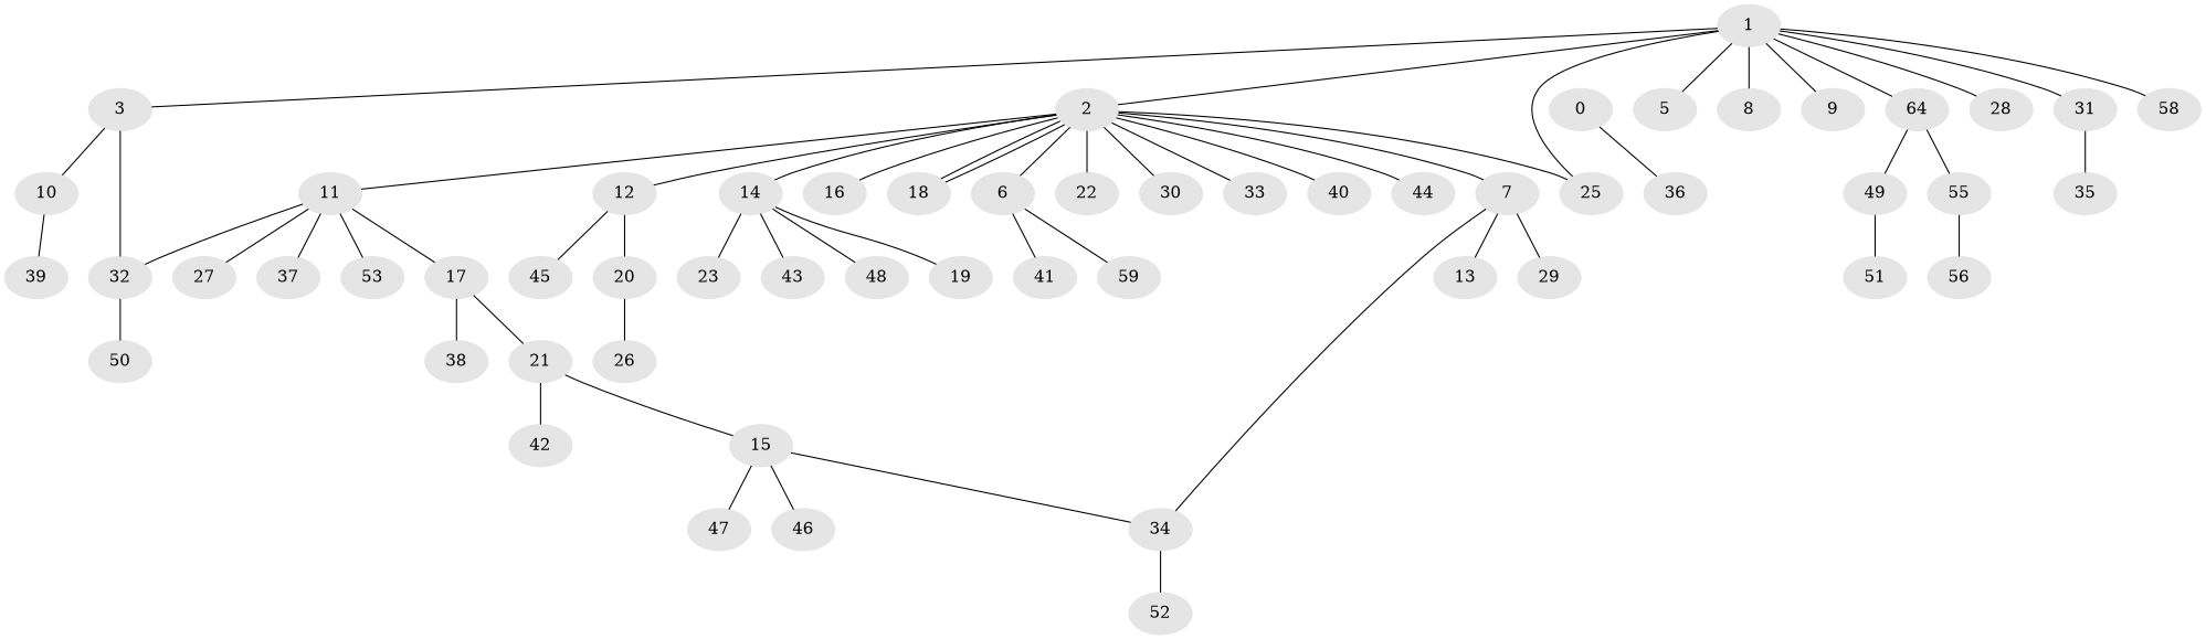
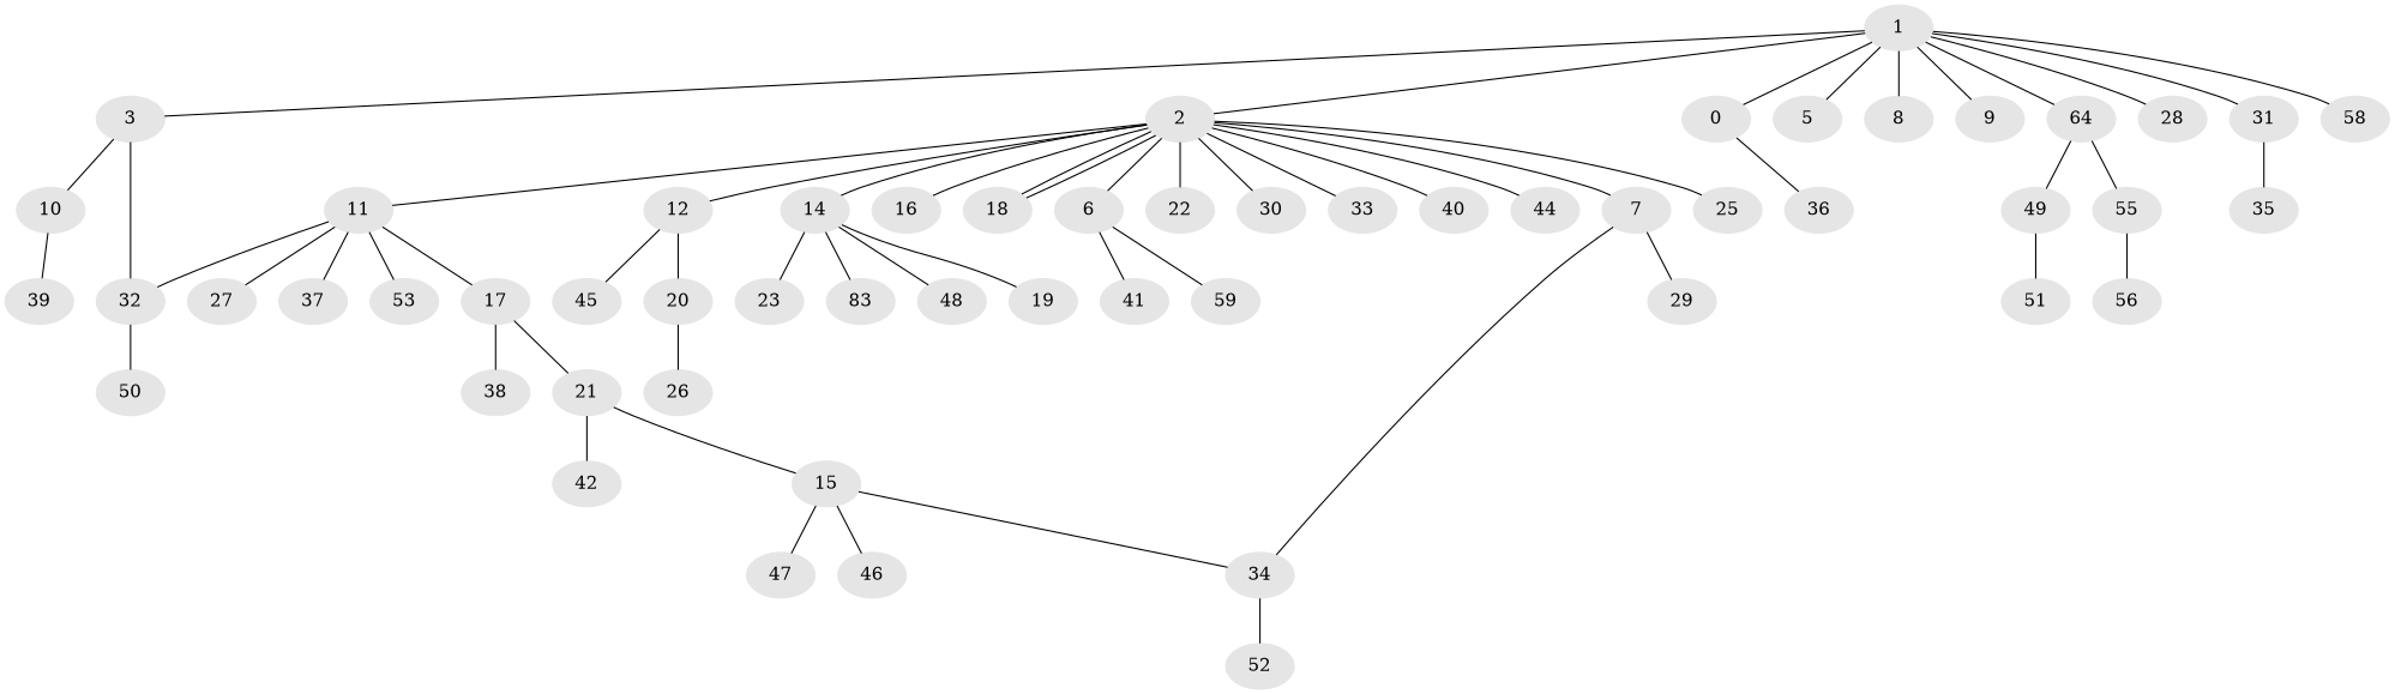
  graph {
    node [color=gray90 style=filled]
    1
    2
    3
    n4 [label=0]
    5
    8
    9
    n8 [label=64]
    28
    31
    n11 [label=58]
    6
    7
    11
    12
    14
    16
    18
    22
    25
    30
    33
    40
    44
    10
    32
    36
    49
    55
    35
    41
    n32 [label=59]
-   13
    29
    34
    17
    27
    37
    53
    20
    45
    19
    23
-   43
+   43 [label=83]
    48
    39
    50
    52
    15
    46
    47
    21
    38
    26
    42
    51
    56
    1 -- 2
    1 -- 3
-   1 -- 25
+   1 -- n4
    1 -- 5
    1 -- 8
    1 -- 9
    1 -- n8
    1 -- 28
    1 -- 31
    1 -- n11
    2 -- 6
    2 -- 7
    2 -- 11
    2 -- 12
    2 -- 14
    2 -- 16
    2 -- 18
    2 -- 18
    2 -- 22
    2 -- 25
    2 -- 30
    2 -- 33
    2 -- 40
    2 -- 44
    3 -- 10
    3 -- 32
    n4 -- 36
    n8 -- 49
    n8 -- 55
    31 -- 35
    6 -- 41
    6 -- n32
-   7 -- 13
    7 -- 29
    7 -- 34
    11 -- 32
    11 -- 17
    11 -- 27
    11 -- 37
    11 -- 53
    12 -- 20
    12 -- 45
    14 -- 19
    14 -- 23
    14 -- 43
    14 -- 48
    10 -- 39
    32 -- 50
    49 -- 51
    55 -- 56
    34 -- 52
    17 -- 21
    17 -- 38
    20 -- 26
    15 -- 34
    15 -- 46
    15 -- 47
    21 -- 15
    21 -- 42
  }
